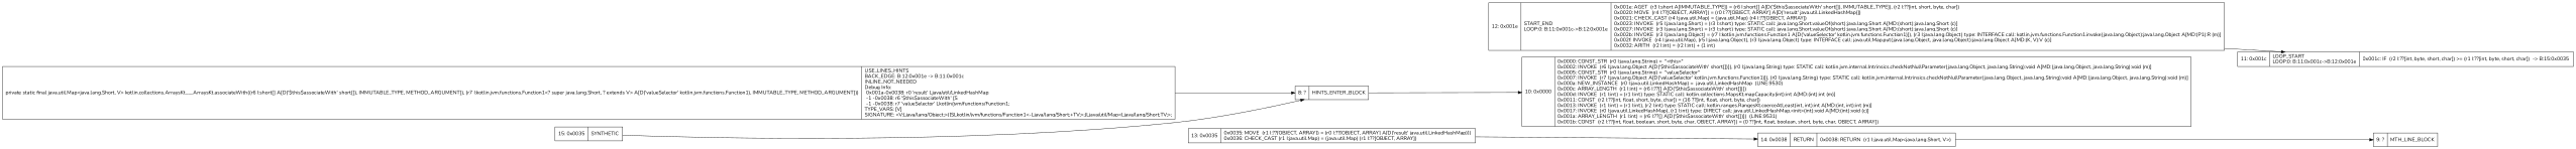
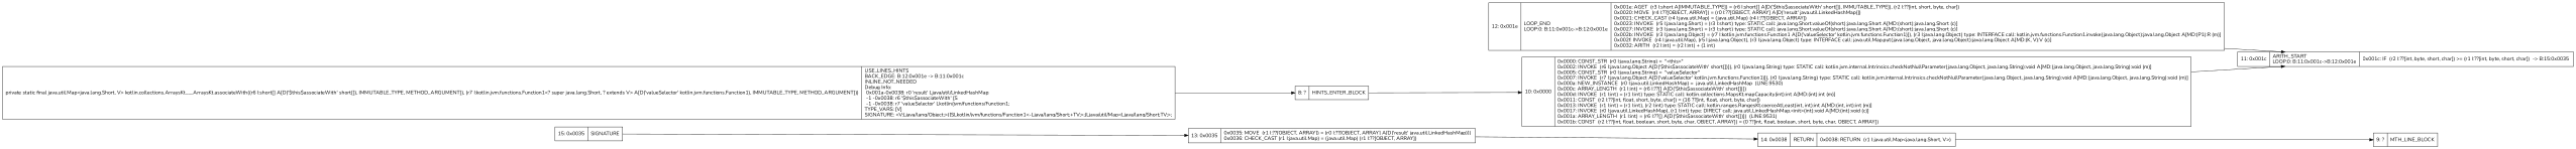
  digraph {
    fontname=Nunito
    rankdir=LR
    node [fontname=Nunito shape=record]
    edge [fontname=Nunito]
    n1 [label="{8\:\ ?|HINTS_ENTER_BLOCK\l}"]
    n2 [label="{10\:\ 0x0000|0x0000: CONST_STR  (r0 I:java.lang.String) =  \"\<this\>\" \l0x0002: INVOKE  (r6 I:java.lang.Object A[D('$this$associateWith' short[])]), (r0 I:java.lang.String) type: STATIC call: kotlin.jvm.internal.Intrinsics.checkNotNullParameter(java.lang.Object, java.lang.String):void A[MD:(java.lang.Object, java.lang.String):void (m)]\l0x0005: CONST_STR  (r0 I:java.lang.String) =  \"valueSelector\" \l0x0007: INVOKE  (r7 I:java.lang.Object A[D('valueSelector' kotlin.jvm.functions.Function1)]), (r0 I:java.lang.String) type: STATIC call: kotlin.jvm.internal.Intrinsics.checkNotNullParameter(java.lang.Object, java.lang.String):void A[MD:(java.lang.Object, java.lang.String):void (m)]\l0x000a: NEW_INSTANCE  (r0 I:java.util.LinkedHashMap) =  java.util.LinkedHashMap  (LINE:9530)\l0x000c: ARRAY_LENGTH  (r1 I:int) = (r6 I:??[] A[D('$this$associateWith' short[])]) \l0x000d: INVOKE  (r1 I:int) = (r1 I:int) type: STATIC call: kotlin.collections.MapsKt.mapCapacity(int):int A[MD:(int):int (m)]\l0x0011: CONST  (r2 I:??[int, float, short, byte, char]) = (16 ??[int, float, short, byte, char]) \l0x0013: INVOKE  (r1 I:int) = (r1 I:int), (r2 I:int) type: STATIC call: kotlin.ranges.RangesKt.coerceAtLeast(int, int):int A[MD:(int, int):int (m)]\l0x0017: INVOKE  (r0 I:java.util.LinkedHashMap), (r1 I:int) type: DIRECT call: java.util.LinkedHashMap.\<init\>(int):void A[MD:(int):void (c)]\l0x001a: ARRAY_LENGTH  (r1 I:int) = (r6 I:??[] A[D('$this$associateWith' short[])])  (LINE:9531)\l0x001b: CONST  (r2 I:??[int, float, boolean, short, byte, char, OBJECT, ARRAY]) = (0 ??[int, float, boolean, short, byte, char, OBJECT, ARRAY]) \l}"]
-   n3 [label="{11\:\ 0x001c|LOOP_START\lLOOP:0: B:11:0x001c\-\>B:12:0x001e\l|0x001c: IF  (r2 I:??[int, byte, short, char]) \>= (r1 I:??[int, byte, short, char])  \-\> B:15:0x0035 \l}"]
-   n4 [label="{12\:\ 0x001e|START_END\lLOOP:0: B:11:0x001c\-\>B:12:0x001e\l|0x001e: AGET  (r3 I:short A[IMMUTABLE_TYPE]) = (r6 I:short[] A[D('$this$associateWith' short[]), IMMUTABLE_TYPE]), (r2 I:??[int, short, byte, char]) \l0x0020: MOVE  (r4 I:??[OBJECT, ARRAY]) = (r0 I:??[OBJECT, ARRAY] A[D('result' java.util.LinkedHashMap)]) \l0x0021: CHECK_CAST (r4 I:java.util.Map) = (java.util.Map) (r4 I:??[OBJECT, ARRAY]) \l0x0023: INVOKE  (r5 I:java.lang.Short) = (r3 I:short) type: STATIC call: java.lang.Short.valueOf(short):java.lang.Short A[MD:(short):java.lang.Short (c)]\l0x0027: INVOKE  (r3 I:java.lang.Short) = (r3 I:short) type: STATIC call: java.lang.Short.valueOf(short):java.lang.Short A[MD:(short):java.lang.Short (c)]\l0x002b: INVOKE  (r3 I:java.lang.Object) = (r7 I:kotlin.jvm.functions.Function1 A[D('valueSelector' kotlin.jvm.functions.Function1)]), (r3 I:java.lang.Object) type: INTERFACE call: kotlin.jvm.functions.Function1.invoke(java.lang.Object):java.lang.Object A[MD:(P1):R (m)]\l0x002f: INVOKE  (r4 I:java.util.Map), (r5 I:java.lang.Object), (r3 I:java.lang.Object) type: INTERFACE call: java.util.Map.put(java.lang.Object, java.lang.Object):java.lang.Object A[MD:(K, V):V (c)]\l0x0032: ARITH  (r2 I:int) = (r2 I:int) + (1 int) \l}"]
-   n5 [label="{15\:\ 0x0035|SYNTHETIC\l}"]
+   n3 [label="{11\:\ 0x001c|ARITH_START\lLOOP:0: B:11:0x001c\-\>B:12:0x001e\l|0x001c: IF  (r2 I:??[int, byte, short, char]) \>= (r1 I:??[int, byte, short, char])  \-\> B:15:0x0035 \l}"]
+   n4 [label="{12\:\ 0x001e|LOOP_END\lLOOP:0: B:11:0x001c\-\>B:12:0x001e\l|0x001e: AGET  (r3 I:short A[IMMUTABLE_TYPE]) = (r6 I:short[] A[D('$this$associateWith' short[]), IMMUTABLE_TYPE]), (r2 I:??[int, short, byte, char]) \l0x0020: MOVE  (r4 I:??[OBJECT, ARRAY]) = (r0 I:??[OBJECT, ARRAY] A[D('result' java.util.LinkedHashMap)]) \l0x0021: CHECK_CAST (r4 I:java.util.Map) = (java.util.Map) (r4 I:??[OBJECT, ARRAY]) \l0x0023: INVOKE  (r5 I:java.lang.Short) = (r3 I:short) type: STATIC call: java.lang.Short.valueOf(short):java.lang.Short A[MD:(short):java.lang.Short (c)]\l0x0027: INVOKE  (r3 I:java.lang.Short) = (r3 I:short) type: STATIC call: java.lang.Short.valueOf(short):java.lang.Short A[MD:(short):java.lang.Short (c)]\l0x002b: INVOKE  (r3 I:java.lang.Object) = (r7 I:kotlin.jvm.functions.Function1 A[D('valueSelector' kotlin.jvm.functions.Function1)]), (r3 I:java.lang.Object) type: INTERFACE call: kotlin.jvm.functions.Function1.invoke(java.lang.Object):java.lang.Object A[MD:(P1):R (m)]\l0x002f: INVOKE  (r4 I:java.util.Map), (r5 I:java.lang.Object), (r3 I:java.lang.Object) type: INTERFACE call: java.util.Map.put(java.lang.Object, java.lang.Object):java.lang.Object A[MD:(K, V):V (c)]\l0x0032: ARITH  (r2 I:int) = (r2 I:int) + (1 int) \l}"]
+   n5 [label="{15\:\ 0x0035|SIGNATURE\l}"]
    n6 [label="{13\:\ 0x0035|0x0035: MOVE  (r1 I:??[OBJECT, ARRAY]) = (r0 I:??[OBJECT, ARRAY] A[D('result' java.util.LinkedHashMap)]) \l0x0036: CHECK_CAST (r1 I:java.util.Map) = (java.util.Map) (r1 I:??[OBJECT, ARRAY]) \l}"]
    n7 [label="{14\:\ 0x0038|RETURN\l|0x0038: RETURN  (r1 I:java.util.Map\<java.lang.Short, V\>) \l}"]
    n8 [label="{9\:\ ?|MTH_LINE_BLOCK\l}"]
    n9 [label="{private static final java.util.Map\<java.lang.Short, V\> kotlin.collections.ArraysKt___ArraysKt.associateWith((r6 I:short[] A[D('$this$associateWith' short[]), IMMUTABLE_TYPE, METHOD_ARGUMENT]), (r7 I:kotlin.jvm.functions.Function1\<? super java.lang.Short, ? extends V\> A[D('valueSelector' kotlin.jvm.functions.Function1), IMMUTABLE_TYPE, METHOD_ARGUMENT]))  | USE_LINES_HINTS\lBACK_EDGE: B:12:0x001e \-\> B:11:0x001c\lINLINE_NOT_NEEDED\lDebug Info:\l  0x001a\-0x0038: r0 'result' Ljava\/util\/LinkedHashMap;\l  \-1 \-0x0038: r6 '$this$associateWith' [S\l  \-1 \-0x0038: r7 'valueSelector' Lkotlin\/jvm\/functions\/Function1;\lTYPE_VARS: [V]\lSIGNATURE: \<V:Ljava\/lang\/Object;\>([SLkotlin\/jvm\/functions\/Function1\<\-Ljava\/lang\/Short;+TV;\>;)Ljava\/util\/Map\<Ljava\/lang\/Short;TV;\>;\l}"]
    n1 -> n2
+   n2 -> n3
    n4 -> n3
-   n5 -> n1
+   n5 -> n6
    n6 -> n7
    n7 -> n8
    n9 -> n1
  }
